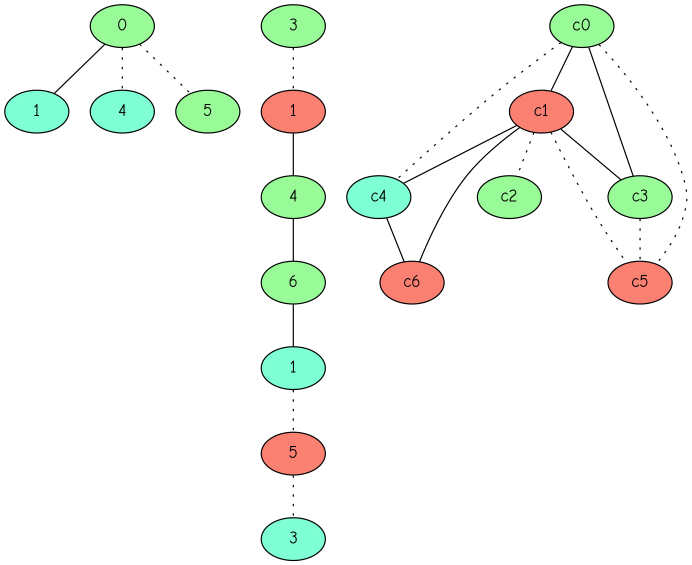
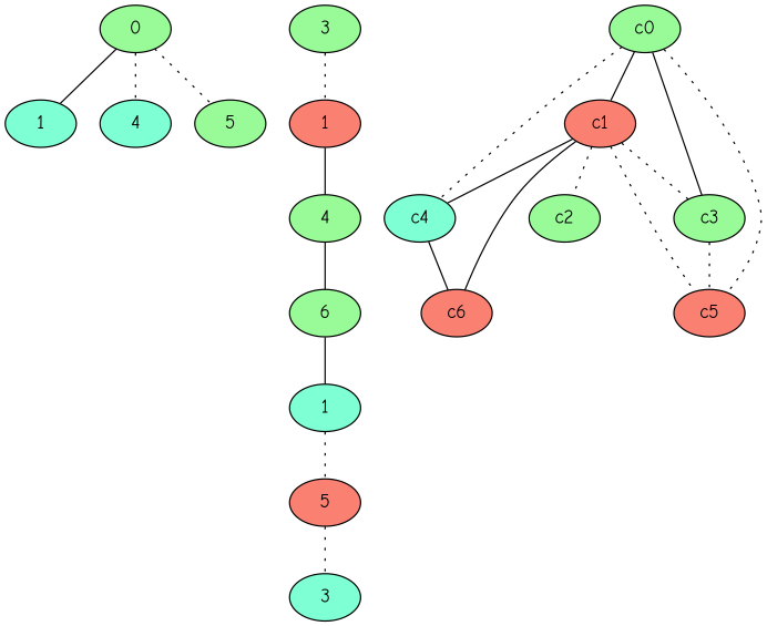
  graph {
    fontname="Comic Neue"
    node [fillcolor=palegreen fontname="Comic Neue" style=filled]
    edge [fontname="Comic Neue" style=dotted]
    n1 [label=0]
    n2 [fillcolor=aquamarine label=1]
    n3 [fillcolor=aquamarine label=4]
    n4 [label=5]
    n5 [label=3]
    n6 [fillcolor=salmon label=1]
    n7 [label=4]
    n8 [label=6]
    n9 [fillcolor=aquamarine label=1]
    n10 [fillcolor=salmon label=5]
    n11 [fillcolor=aquamarine label=3]
    c1 [fillcolor=salmon]
    c0
    c4 [fillcolor=aquamarine]
    c5 [fillcolor=salmon]
    c3
    c2
    c6 [fillcolor=salmon]
    n1 -- n2 [style=""]
    n1 -- n3
    n1 -- n4
    n5 -- n6
    n6 -- n7 [style=""]
    n7 -- n8 [style=""]
    n8 -- n9 [style=""]
    n9 -- n10
    n10 -- n11
    c1 -- c4 [style=""]
    c1 -- c5
-   c1 -- c3 [style=solid]
+   c1 -- c3
    c1 -- c2
    c1 -- c6 [style=""]
    c0 -- c1 [style=""]
    c0 -- c4
    c0 -- c5
    c0 -- c3 [style=""]
    c4 -- c6 [style=""]
    c3 -- c5
  }
